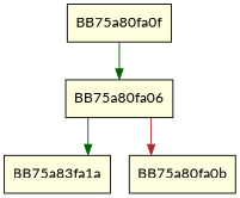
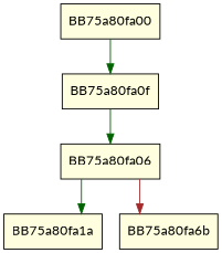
  digraph {
    fontname=Lato
    splines=ortho
    node [fillcolor=lightyellow fontname=Lato shape=box style=filled]
    edge [color=darkgreen fontname=Lato]
+   BB75a80fa00
    BB75a80fa0f
    BB75a80fa06
-   BB75a80fa1a [label=BB75a83fa1a]
-   BB75a80fa0b
+   BB75a80fa1a
+   BB75a80fa0b [label=BB75a80fa6b]
+   BB75a80fa00 -> BB75a80fa0f
    BB75a80fa0f -> BB75a80fa06
    BB75a80fa06 -> BB75a80fa1a
    BB75a80fa06 -> BB75a80fa0b [color=brown]
  }
